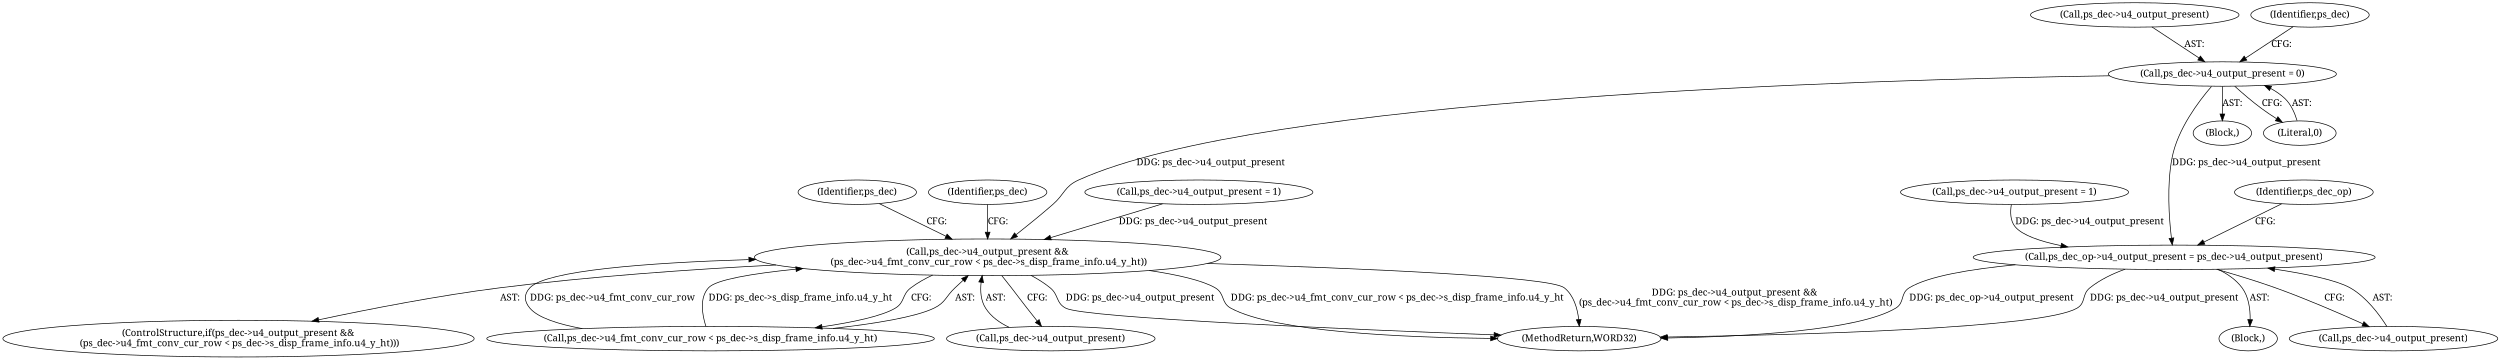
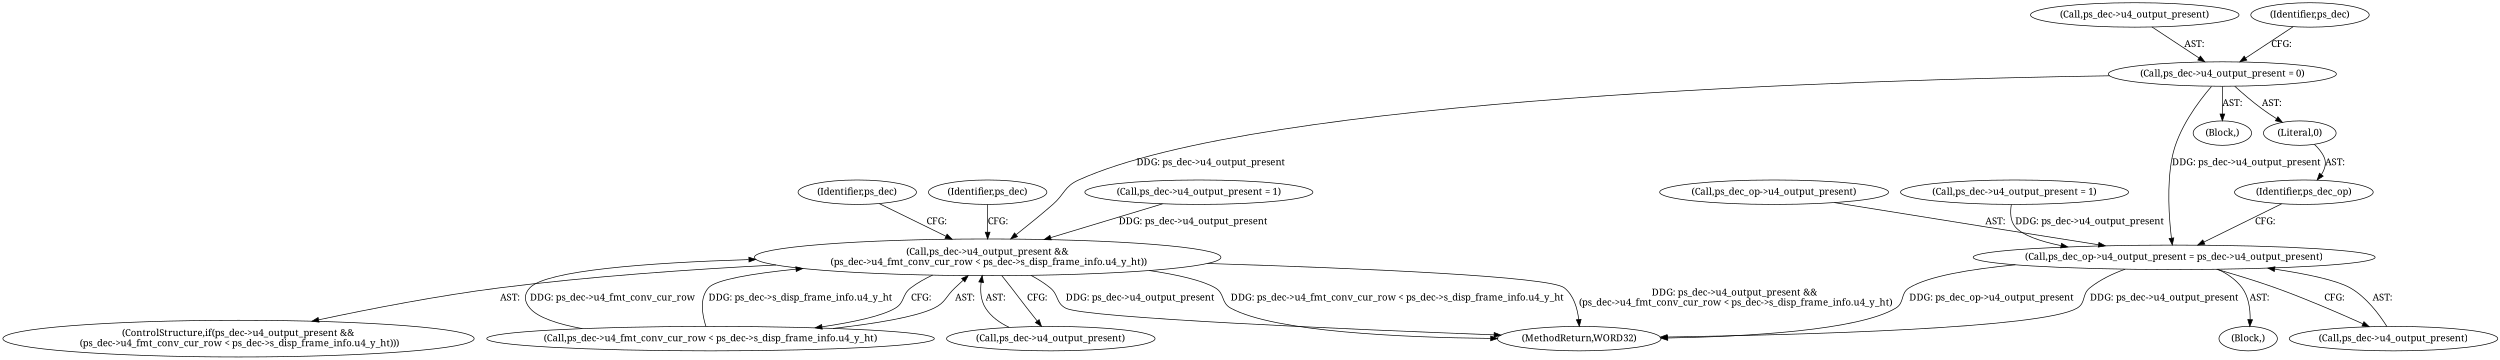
  digraph {
    fontname="Noto Serif"
    node [fontname="Noto Serif"]
    edge [fontname="Noto Serif"]
    n1 [label="(Call,ps_dec->u4_output_present = 0)"]
    n2 [label="(Call,ps_dec_op->u4_output_present = ps_dec->u4_output_present)"]
    n3 [label="(Call,ps_dec->u4_output_present &&\n (ps_dec->u4_fmt_conv_cur_row < ps_dec->s_disp_frame_info.u4_y_ht))"]
    n4 [label="(Block,)"]
    n5 [label="(Literal,0)"]
    n6 [label="(MethodReturn,WORD32)"]
    n7 [label="(Block,)"]
    n8 [label="(Call,ps_dec->u4_output_present)"]
    n9 [label="(ControlStructure,if(ps_dec->u4_output_present &&\n (ps_dec->u4_fmt_conv_cur_row < ps_dec->s_disp_frame_info.u4_y_ht)))"]
    n10 [label="(Call,ps_dec->u4_output_present)"]
    n11 [label="(Call,ps_dec->u4_fmt_conv_cur_row < ps_dec->s_disp_frame_info.u4_y_ht)"]
+   n12 [label="(Call,ps_dec_op->u4_output_present)"]
    n13 [label="(Call,ps_dec->u4_output_present = 1)"]
    n14 [label="(Call,ps_dec->u4_output_present)"]
    n15 [label="(Identifier,ps_dec)"]
    n16 [label="(Identifier,ps_dec_op)"]
    n17 [label="(Call,ps_dec->u4_output_present = 1)"]
    n18 [label="(Identifier,ps_dec)"]
    n19 [label="(Identifier,ps_dec)"]
    n1 -> n2 [label="DDG: ps_dec->u4_output_present"]
    n1 -> n3 [label="DDG: ps_dec->u4_output_present"]
    n1 -> n4 [label="AST: "]
-   n1 -> n5 [label="CFG: "]
+   n1 -> n5 [label="AST: "]
    n2 -> n6 [label="DDG: ps_dec->u4_output_present"]
    n2 -> n6 [label="DDG: ps_dec_op->u4_output_present"]
    n2 -> n7 [label="AST: "]
    n2 -> n8 [label="CFG: "]
    n3 -> n6 [label="DDG: ps_dec->u4_output_present"]
    n3 -> n6 [label="DDG: ps_dec->u4_fmt_conv_cur_row < ps_dec->s_disp_frame_info.u4_y_ht"]
    n3 -> n6 [label="DDG: ps_dec->u4_output_present &&\n (ps_dec->u4_fmt_conv_cur_row < ps_dec->s_disp_frame_info.u4_y_ht)"]
    n3 -> n9 [label="AST: "]
    n3 -> n10 [label="CFG: "]
    n3 -> n11 [label="CFG: "]
-   n5 -> n1 [label="AST: "]
+   n5 -> n16 [label="AST: "]
    n8 -> n2 [label="AST: "]
    n10 -> n3 [label="AST: "]
    n11 -> n3 [label="AST: "]
    n11 -> n3 [label="DDG: ps_dec->u4_fmt_conv_cur_row"]
    n11 -> n3 [label="DDG: ps_dec->s_disp_frame_info.u4_y_ht"]
+   n12 -> n2 [label="AST: "]
    n13 -> n3 [label="DDG: ps_dec->u4_output_present"]
    n14 -> n1 [label="AST: "]
    n15 -> n1 [label="CFG: "]
    n16 -> n2 [label="CFG: "]
    n17 -> n2 [label="DDG: ps_dec->u4_output_present"]
    n18 -> n3 [label="CFG: "]
    n19 -> n3 [label="CFG: "]
  }
